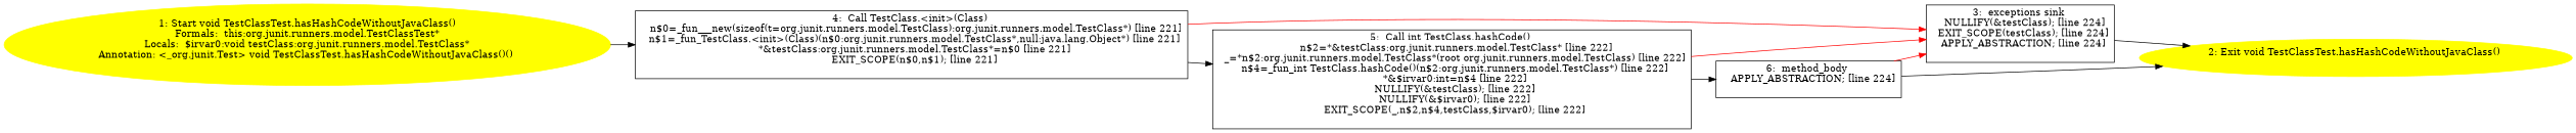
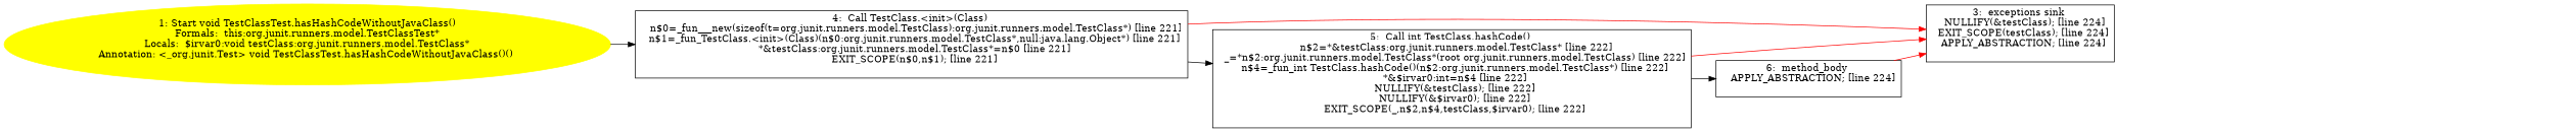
  digraph {
    rankdir=LR
    node [shape=box]
    n1 [color=yellow label="1: Start void TestClassTest.hasHashCodeWithoutJavaClass()\nFormals:  this:org.junit.runners.model.TestClassTest*\nLocals:  $irvar0:void testClass:org.junit.runners.model.TestClass*\nAnnotation: <_org.junit.Test> void TestClassTest.hasHashCodeWithoutJavaClass()() \n  " style=filled shape=""]
    n2 [label="4:  Call TestClass.<init>(Class) \n   n$0=_fun___new(sizeof(t=org.junit.runners.model.TestClass):org.junit.runners.model.TestClass*) [line 221]\n  n$1=_fun_TestClass.<init>(Class)(n$0:org.junit.runners.model.TestClass*,null:java.lang.Object*) [line 221]\n  *&testClass:org.junit.runners.model.TestClass*=n$0 [line 221]\n  EXIT_SCOPE(n$0,n$1); [line 221]\n "]
    n3 [label="3:  exceptions sink \n   NULLIFY(&testClass); [line 224]\n  EXIT_SCOPE(testClass); [line 224]\n  APPLY_ABSTRACTION; [line 224]\n "]
    n4 [label="5:  Call int TestClass.hashCode() \n   n$2=*&testClass:org.junit.runners.model.TestClass* [line 222]\n  _=*n$2:org.junit.runners.model.TestClass*(root org.junit.runners.model.TestClass) [line 222]\n  n$4=_fun_int TestClass.hashCode()(n$2:org.junit.runners.model.TestClass*) [line 222]\n  *&$irvar0:int=n$4 [line 222]\n  NULLIFY(&testClass); [line 222]\n  NULLIFY(&$irvar0); [line 222]\n  EXIT_SCOPE(_,n$2,n$4,testClass,$irvar0); [line 222]\n "]
-   n5 [color=yellow label="2: Exit void TestClassTest.hasHashCodeWithoutJavaClass() \n  " style=filled shape=""]
    n6 [label="6:  method_body \n   APPLY_ABSTRACTION; [line 224]\n "]
    n1 -> n2
    n2 -> n3 [color=red]
    n2 -> n4
-   n3 -> n5
    n4 -> n3 [color=red]
    n4 -> n6
    n6 -> n3 [color=red]
-   n6 -> n5
  }
